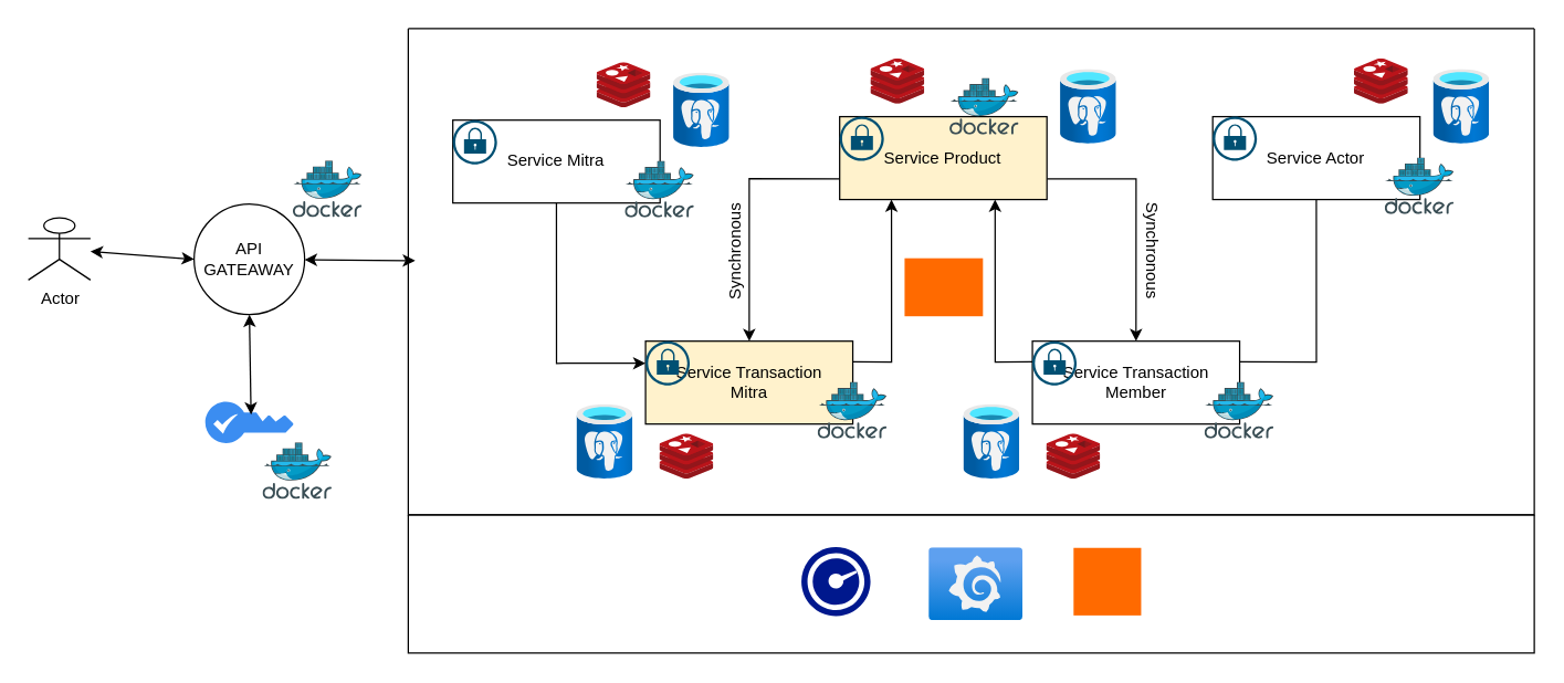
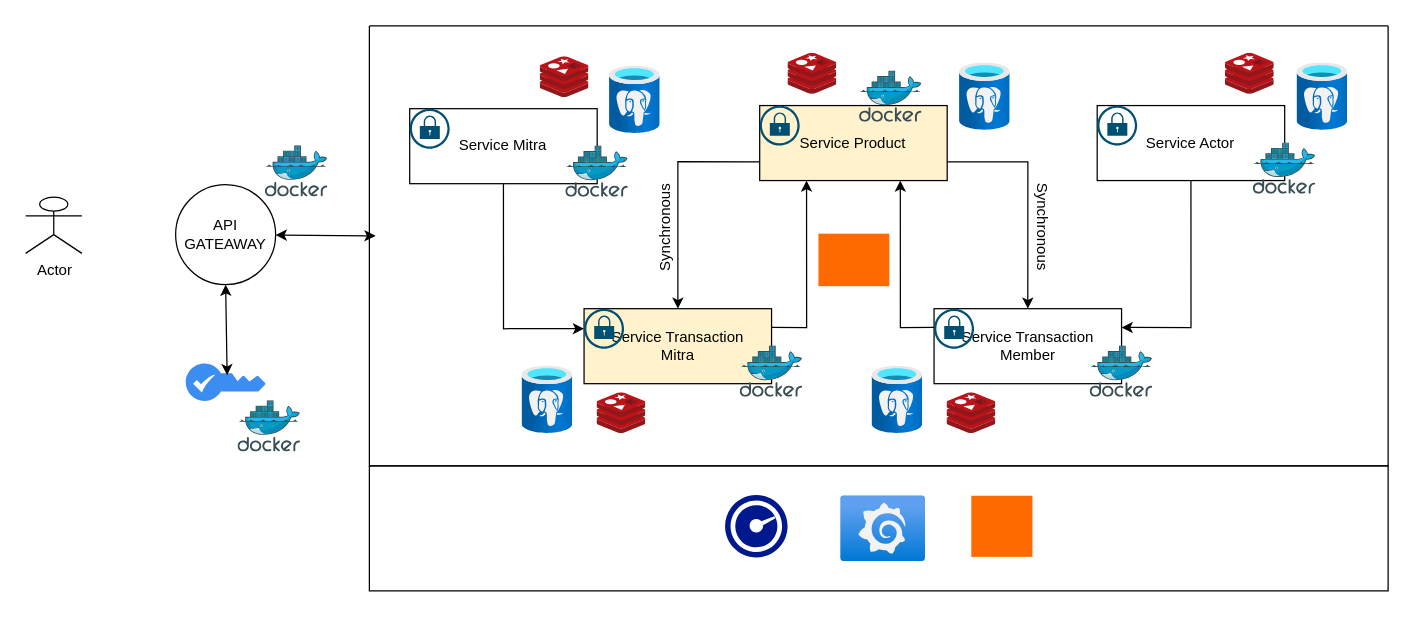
  <mxCell id="0" />
  <mxCell id="1" parent="0" />
  <mxCell id="2" value="" style="swimlane;startSize=0;" vertex="1" parent="1"><mxGeometry x="295" y="20" width="815" height="352" as="geometry" /></mxCell>
  <mxCell id="3" value="Service Mitra" style="rounded=0;whiteSpace=wrap;html=1;" vertex="1" parent="2"><mxGeometry x="32.25" y="66.25" width="150" height="60" as="geometry" /></mxCell>
  <mxCell id="4" value="" style="image;aspect=fixed;html=1;points=[];align=center;fontSize=12;image=img/lib/azure2/databases/Azure_Database_PostgreSQL_Server.svg;" vertex="1" parent="2"><mxGeometry x="192.25" y="32.25" width="40.5" height="54" as="geometry" /></mxCell>
  <mxCell id="5" value="" style="image;sketch=0;aspect=fixed;html=1;points=[];align=center;fontSize=12;image=img/lib/mscae/Docker.svg;" vertex="1" parent="2"><mxGeometry x="157.25" y="96.25" width="50" height="41" as="geometry" /></mxCell>
  <mxCell id="6" value="" style="sketch=0;points=[[0.5,0,0],[1,0.5,0],[0.5,1,0],[0,0.5,0],[0.145,0.145,0],[0.856,0.145,0],[0.855,0.856,0],[0.145,0.855,0]];verticalLabelPosition=bottom;html=1;verticalAlign=top;aspect=fixed;align=center;pointerEvents=1;shape=mxgraph.cisco19.lock;fillColor=#005073;strokeColor=none;" vertex="1" parent="2"><mxGeometry x="32.25" y="66.25" width="32" height="32" as="geometry" /></mxCell>
- <mxCell id="7" style="edgeStyle=orthogonalEdgeStyle;rounded=0;orthogonalLoop=1;jettySize=auto;html=1;exitX=0.5;exitY=1;exitDx=0;exitDy=0;entryX=1;entryY=0.25;entryDx=0;entryDy=0;endArrow=none;" edge="1" parent="2" source="8" target="24"><mxGeometry relative="1" as="geometry" /></mxCell>
+ <mxCell id="7" style="edgeStyle=orthogonalEdgeStyle;rounded=0;orthogonalLoop=1;jettySize=auto;html=1;exitX=0.5;exitY=1;exitDx=0;exitDy=0;entryX=1;entryY=0.25;entryDx=0;entryDy=0;" edge="1" parent="2" source="8" target="24"><mxGeometry relative="1" as="geometry" /></mxCell>
  <mxCell id="8" value="Service Actor" style="rounded=0;whiteSpace=wrap;html=1;" vertex="1" parent="2"><mxGeometry x="582.25" y="63.75" width="150" height="60" as="geometry" /></mxCell>
  <mxCell id="9" value="" style="image;aspect=fixed;html=1;points=[];align=center;fontSize=12;image=img/lib/azure2/databases/Azure_Database_PostgreSQL_Server.svg;" vertex="1" parent="2"><mxGeometry x="742.25" y="29.75" width="40.5" height="54" as="geometry" /></mxCell>
  <mxCell id="10" value="" style="image;sketch=0;aspect=fixed;html=1;points=[];align=center;fontSize=12;image=img/lib/mscae/Docker.svg;" vertex="1" parent="2"><mxGeometry x="707.25" y="93.75" width="50" height="41" as="geometry" /></mxCell>
  <mxCell id="11" value="" style="sketch=0;points=[[0.5,0,0],[1,0.5,0],[0.5,1,0],[0,0.5,0],[0.145,0.145,0],[0.856,0.145,0],[0.855,0.856,0],[0.145,0.855,0]];verticalLabelPosition=bottom;html=1;verticalAlign=top;aspect=fixed;align=center;pointerEvents=1;shape=mxgraph.cisco19.lock;fillColor=#005073;strokeColor=none;" vertex="1" parent="2"><mxGeometry x="582.25" y="63.75" width="32" height="32" as="geometry" /></mxCell>
  <mxCell id="12" style="edgeStyle=orthogonalEdgeStyle;rounded=0;orthogonalLoop=1;jettySize=auto;html=1;exitX=0;exitY=0.75;exitDx=0;exitDy=0;" edge="1" parent="2" source="14" target="19"><mxGeometry relative="1" as="geometry" /></mxCell>
  <mxCell id="13" style="edgeStyle=orthogonalEdgeStyle;rounded=0;orthogonalLoop=1;jettySize=auto;html=1;exitX=1;exitY=0.75;exitDx=0;exitDy=0;entryX=0.5;entryY=0;entryDx=0;entryDy=0;" edge="1" parent="2" source="14" target="24"><mxGeometry relative="1" as="geometry" /></mxCell>
  <mxCell id="14" value="Service Product" style="rounded=0;whiteSpace=wrap;html=1;fillColor=#fff2cc;" vertex="1" parent="2"><mxGeometry x="312.25" y="63.75" width="150" height="60" as="geometry" /></mxCell>
  <mxCell id="15" value="" style="image;aspect=fixed;html=1;points=[];align=center;fontSize=12;image=img/lib/azure2/databases/Azure_Database_PostgreSQL_Server.svg;" vertex="1" parent="2"><mxGeometry x="472.25" y="29.75" width="40.5" height="54" as="geometry" /></mxCell>
  <mxCell id="16" value="" style="image;sketch=0;aspect=fixed;html=1;points=[];align=center;fontSize=12;image=img/lib/mscae/Docker.svg;" vertex="1" parent="2"><mxGeometry x="392.25" y="36.25" width="50" height="41" as="geometry" /></mxCell>
  <mxCell id="17" value="" style="sketch=0;points=[[0.5,0,0],[1,0.5,0],[0.5,1,0],[0,0.5,0],[0.145,0.145,0],[0.856,0.145,0],[0.855,0.856,0],[0.145,0.855,0]];verticalLabelPosition=bottom;html=1;verticalAlign=top;aspect=fixed;align=center;pointerEvents=1;shape=mxgraph.cisco19.lock;fillColor=#005073;strokeColor=none;" vertex="1" parent="2"><mxGeometry x="312.25" y="63.75" width="32" height="32" as="geometry" /></mxCell>
  <mxCell id="18" style="edgeStyle=orthogonalEdgeStyle;rounded=0;orthogonalLoop=1;jettySize=auto;html=1;exitX=1;exitY=0.25;exitDx=0;exitDy=0;entryX=0.25;entryY=1;entryDx=0;entryDy=0;" edge="1" parent="2" source="19" target="14"><mxGeometry relative="1" as="geometry" /></mxCell>
  <mxCell id="19" value="Service Transaction &lt;br&gt;Mitra" style="rounded=0;whiteSpace=wrap;html=1;fillColor=#fff2cc;" vertex="1" parent="2"><mxGeometry x="171.75" y="226.25" width="150" height="60" as="geometry" /></mxCell>
  <mxCell id="20" value="" style="image;aspect=fixed;html=1;points=[];align=center;fontSize=12;image=img/lib/azure2/databases/Azure_Database_PostgreSQL_Server.svg;" vertex="1" parent="2"><mxGeometry x="122.25" y="272.25" width="40.5" height="54" as="geometry" /></mxCell>
  <mxCell id="21" value="" style="image;sketch=0;aspect=fixed;html=1;points=[];align=center;fontSize=12;image=img/lib/mscae/Docker.svg;" vertex="1" parent="2"><mxGeometry x="296.75" y="256.25" width="50" height="41" as="geometry" /></mxCell>
  <mxCell id="22" value="" style="sketch=0;points=[[0.5,0,0],[1,0.5,0],[0.5,1,0],[0,0.5,0],[0.145,0.145,0],[0.856,0.145,0],[0.855,0.856,0],[0.145,0.855,0]];verticalLabelPosition=bottom;html=1;verticalAlign=top;aspect=fixed;align=center;pointerEvents=1;shape=mxgraph.cisco19.lock;fillColor=#005073;strokeColor=none;" vertex="1" parent="2"><mxGeometry x="171.75" y="226.25" width="32" height="32" as="geometry" /></mxCell>
  <mxCell id="23" style="edgeStyle=orthogonalEdgeStyle;rounded=0;orthogonalLoop=1;jettySize=auto;html=1;exitX=0.5;exitY=1;exitDx=0;exitDy=0;entryX=0;entryY=0.5;entryDx=0;entryDy=0;entryPerimeter=0;" edge="1" parent="2" source="3" target="22"><mxGeometry relative="1" as="geometry" /></mxCell>
  <mxCell id="24" value="Service Transaction &lt;br&gt;Member" style="rounded=0;whiteSpace=wrap;html=1;" vertex="1" parent="2"><mxGeometry x="451.75" y="226.25" width="150" height="60" as="geometry" /></mxCell>
  <mxCell id="25" value="" style="image;aspect=fixed;html=1;points=[];align=center;fontSize=12;image=img/lib/azure2/databases/Azure_Database_PostgreSQL_Server.svg;" vertex="1" parent="2"><mxGeometry x="402.25" y="272.25" width="40.5" height="54" as="geometry" /></mxCell>
  <mxCell id="26" value="" style="image;sketch=0;aspect=fixed;html=1;points=[];align=center;fontSize=12;image=img/lib/mscae/Docker.svg;" vertex="1" parent="2"><mxGeometry x="576.75" y="256.25" width="50" height="41" as="geometry" /></mxCell>
  <mxCell id="27" style="edgeStyle=orthogonalEdgeStyle;rounded=0;orthogonalLoop=1;jettySize=auto;html=1;exitX=0;exitY=0.25;exitDx=0;exitDy=0;entryX=0.75;entryY=1;entryDx=0;entryDy=0;" edge="1" parent="2" source="24" target="14"><mxGeometry relative="1" as="geometry" /></mxCell>
  <mxCell id="28" value="" style="sketch=0;points=[[0.5,0,0],[1,0.5,0],[0.5,1,0],[0,0.5,0],[0.145,0.145,0],[0.856,0.145,0],[0.855,0.856,0],[0.145,0.855,0]];verticalLabelPosition=bottom;html=1;verticalAlign=top;aspect=fixed;align=center;pointerEvents=1;shape=mxgraph.cisco19.lock;fillColor=#005073;strokeColor=none;" vertex="1" parent="2"><mxGeometry x="451.75" y="226.25" width="32" height="32" as="geometry" /></mxCell>
  <mxCell id="29" value="Synchronous" style="text;html=1;align=center;verticalAlign=middle;whiteSpace=wrap;rounded=0;rotation=-90;" vertex="1" parent="2"><mxGeometry x="207.25" y="146.25" width="60" height="30" as="geometry" /></mxCell>
  <mxCell id="30" value="Synchronous" style="text;html=1;align=center;verticalAlign=middle;whiteSpace=wrap;rounded=0;rotation=90;" vertex="1" parent="2"><mxGeometry x="508.25" y="146.25" width="60" height="30" as="geometry" /></mxCell>
  <mxCell id="31" value="" style="points=[];aspect=fixed;html=1;align=center;shadow=0;dashed=0;fillColor=#FF6A00;strokeColor=none;shape=mxgraph.alibaba_cloud.kafka;" vertex="1" parent="2"><mxGeometry x="359.25" y="166.25" width="56.7" height="42" as="geometry" /></mxCell>
  <mxCell id="32" value="" style="image;sketch=0;aspect=fixed;html=1;points=[];align=center;fontSize=12;image=img/lib/mscae/Cache_Redis_Product.svg;" vertex="1" parent="2"><mxGeometry x="182.25" y="293.5" width="38.99" height="32.75" as="geometry" /></mxCell>
  <mxCell id="33" value="" style="image;sketch=0;aspect=fixed;html=1;points=[];align=center;fontSize=12;image=img/lib/mscae/Cache_Redis_Product.svg;" vertex="1" parent="2"><mxGeometry x="462.25" y="293.5" width="38.99" height="32.75" as="geometry" /></mxCell>
  <mxCell id="34" value="" style="image;sketch=0;aspect=fixed;html=1;points=[];align=center;fontSize=12;image=img/lib/mscae/Cache_Redis_Product.svg;" vertex="1" parent="2"><mxGeometry x="335" y="22" width="38.99" height="32.75" as="geometry" /></mxCell>
  <mxCell id="35" value="" style="image;sketch=0;aspect=fixed;html=1;points=[];align=center;fontSize=12;image=img/lib/mscae/Cache_Redis_Product.svg;" vertex="1" parent="2"><mxGeometry x="685" y="22" width="38.99" height="32.75" as="geometry" /></mxCell>
  <mxCell id="36" value="" style="image;sketch=0;aspect=fixed;html=1;points=[];align=center;fontSize=12;image=img/lib/mscae/Cache_Redis_Product.svg;" vertex="1" parent="2"><mxGeometry x="136.76" y="24.75" width="38.99" height="32.75" as="geometry" /></mxCell>
  <mxCell id="37" value="Actor" style="shape=umlActor;verticalLabelPosition=bottom;verticalAlign=top;html=1;outlineConnect=0;" vertex="1" parent="1"><mxGeometry x="20" y="157" width="45" height="45" as="geometry" /></mxCell>
  <mxCell id="38" value="API GATEAWAY" style="ellipse;whiteSpace=wrap;html=1;aspect=fixed;" vertex="1" parent="1"><mxGeometry x="140" y="147" width="80" height="80" as="geometry" /></mxCell>
  <mxCell id="39" value="" style="endArrow=classic;startArrow=classic;html=1;rounded=0;" edge="1" parent="1" source="38"><mxGeometry width="50" height="50" relative="1" as="geometry"><mxPoint x="260" y="242" as="sourcePoint" /><mxPoint x="300" y="188" as="targetPoint" /></mxGeometry></mxCell>
- <mxCell id="40" value="" style="endArrow=classic;startArrow=classic;html=1;rounded=0;entryX=0;entryY=0.5;entryDx=0;entryDy=0;" edge="1" parent="1" source="37" target="38"><mxGeometry width="50" height="50" relative="1" as="geometry"><mxPoint x="80" y="272" as="sourcePoint" /><mxPoint x="130" y="222" as="targetPoint" /></mxGeometry></mxCell>
  <mxCell id="41" value="" style="sketch=0;html=1;aspect=fixed;strokeColor=none;shadow=0;fillColor=#3B8DF1;verticalAlign=top;labelPosition=center;verticalLabelPosition=bottom;shape=mxgraph.gcp2.key" vertex="1" parent="1"><mxGeometry x="148.08" y="290" width="63.83" height="30" as="geometry" /></mxCell>
  <mxCell id="42" value="" style="endArrow=classic;startArrow=classic;html=1;rounded=0;entryX=0.5;entryY=1;entryDx=0;entryDy=0;exitX=0.519;exitY=0.316;exitDx=0;exitDy=0;exitPerimeter=0;" edge="1" parent="1" source="41" target="38"><mxGeometry width="50" height="50" relative="1" as="geometry"><mxPoint x="90" y="302" as="sourcePoint" /><mxPoint x="140" y="252" as="targetPoint" /></mxGeometry></mxCell>
  <mxCell id="43" value="" style="image;sketch=0;aspect=fixed;html=1;points=[];align=center;fontSize=12;image=img/lib/mscae/Docker.svg;" vertex="1" parent="1"><mxGeometry x="211.91" y="116" width="50" height="41" as="geometry" /></mxCell>
  <mxCell id="44" value="" style="image;sketch=0;aspect=fixed;html=1;points=[];align=center;fontSize=12;image=img/lib/mscae/Docker.svg;" vertex="1" parent="1"><mxGeometry x="190" y="320" width="50" height="41" as="geometry" /></mxCell>
  <mxCell id="45" value="" style="swimlane;startSize=0;" vertex="1" parent="1"><mxGeometry x="295" y="372" width="815" height="100" as="geometry" /></mxCell>
  <mxCell id="46" value="" style="image;aspect=fixed;html=1;points=[];align=center;fontSize=12;image=img/lib/azure2/other/Grafana.svg;" vertex="1" parent="45"><mxGeometry x="377.1" y="23.9" width="68" height="52.8" as="geometry" /></mxCell>
  <mxCell id="47" value="" style="points=[];aspect=fixed;html=1;align=center;shadow=0;dashed=0;fillColor=#FF6A00;strokeColor=none;shape=mxgraph.alibaba_cloud.prometheus;" vertex="1" parent="45"><mxGeometry x="481.55" y="23.9" width="48.9" height="48.9" as="geometry" /></mxCell>
  <mxCell id="48" value="" style="sketch=0;aspect=fixed;pointerEvents=1;shadow=0;dashed=0;html=1;strokeColor=none;labelPosition=center;verticalLabelPosition=bottom;verticalAlign=top;align=center;fillColor=#00188D;shape=mxgraph.mscae.enterprise.performance" vertex="1" parent="45"><mxGeometry x="284.55" y="23.3" width="50" height="50" as="geometry" /></mxCell>
